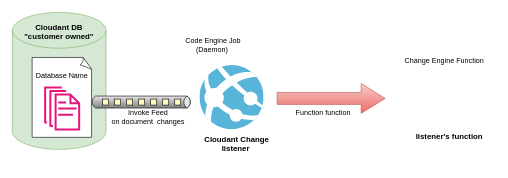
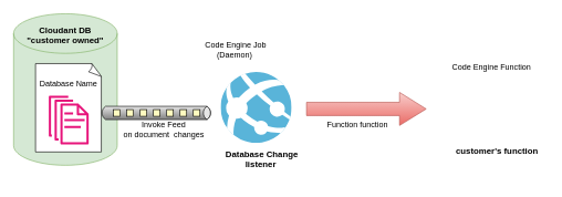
  <mxCell id="0" />
  <mxCell id="1" parent="0" />
  <mxCell id="2" value="Invoke Feed&amp;nbsp;&lt;br&gt;on document&amp;nbsp; changes&amp;nbsp;" style="text;html=1;strokeColor=none;fillColor=none;align=center;verticalAlign=middle;whiteSpace=wrap;rounded=0;" parent="1" vertex="1"><mxGeometry x="173" y="179.5" width="150" height="30" as="geometry" /></mxCell>
- <mxCell id="3" value="&lt;b&gt;&lt;font style=&quot;font-size: 13px;&quot;&gt;Cloudant Change listener&lt;/font&gt;&lt;/b&gt;&amp;nbsp;" style="text;html=1;strokeColor=none;fillColor=none;align=center;verticalAlign=middle;whiteSpace=wrap;rounded=0;" parent="1" vertex="1"><mxGeometry x="319" y="204.27" width="150.43" height="69.5" as="geometry" /></mxCell>
+ <mxCell id="3" value="&lt;b&gt;&lt;font style=&quot;font-size: 13px;&quot;&gt;Database Change listener&lt;/font&gt;&lt;/b&gt;&amp;nbsp;" style="text;html=1;strokeColor=none;fillColor=none;align=center;verticalAlign=middle;whiteSpace=wrap;rounded=0;" parent="1" vertex="1"><mxGeometry x="319" y="204.27" width="150.43" height="69.5" as="geometry" /></mxCell>
  <mxCell id="4" value="&lt;b style=&quot;font-size: 13px;&quot;&gt;Cloudant DB&lt;br&gt;&quot;customer owned&quot;&lt;/b&gt;&lt;br&gt;&lt;br&gt;&lt;br&gt;&lt;br&gt;&lt;br&gt;&lt;br&gt;&lt;br&gt;&lt;br&gt;&lt;br&gt;&lt;br&gt;&lt;br&gt;&lt;br&gt;&lt;br&gt;&lt;br&gt;&lt;br&gt;&lt;br&gt;" style="shape=cylinder3;whiteSpace=wrap;html=1;boundedLbl=1;backgroundOutline=1;size=29.778;fillColor=#d5e8d4;strokeColor=#82b366;" parent="1" vertex="1"><mxGeometry x="20" y="20" width="156" height="228" as="geometry" /></mxCell>
  <mxCell id="5" value="Database Name&lt;br&gt;&lt;br&gt;&lt;br&gt;&lt;br&gt;&lt;br&gt;&lt;br&gt;" style="whiteSpace=wrap;html=1;shape=mxgraph.basic.document" parent="1" vertex="1"><mxGeometry x="53" y="95" width="100" height="133" as="geometry" /></mxCell>
  <mxCell id="6" value="" style="sketch=0;outlineConnect=0;fontColor=#232F3E;gradientColor=none;fillColor=#E7157B;strokeColor=none;dashed=0;verticalLabelPosition=bottom;verticalAlign=top;align=center;html=1;fontSize=12;fontStyle=0;aspect=fixed;pointerEvents=1;shape=mxgraph.aws4.documents;" parent="1" vertex="1"><mxGeometry x="73" y="143.5" width="60" height="73.13" as="geometry" /></mxCell>
  <mxCell id="7" value="" style="strokeWidth=1;outlineConnect=0;dashed=0;align=center;html=1;fontSize=8;shape=mxgraph.eip.dataChannel;verticalLabelPosition=bottom;labelBackgroundColor=#ffffff;verticalAlign=top;" parent="1" vertex="1"><mxGeometry x="150.5" y="155" width="168.5" height="28.5" as="geometry" /></mxCell>
  <mxCell id="8" value="" style="image;sketch=0;aspect=fixed;html=1;points=[];align=center;fontSize=12;image=img/lib/mscae/App_Services.svg;" parent="1" vertex="1"><mxGeometry x="332.13" y="108.07" width="106.87" height="106.87" as="geometry" /></mxCell>
  <mxCell id="9" value="" style="html=1;shadow=0;dashed=0;align=center;verticalAlign=middle;shape=mxgraph.arrows2.arrow;dy=0.6;dx=40;notch=0;fillColor=#f8cecc;gradientColor=#ea6b66;strokeColor=#b85450;" parent="1" vertex="1"><mxGeometry x="461" y="138.32" width="180" height="49.75" as="geometry" /></mxCell>
  <mxCell id="10" value="Function function" style="text;html=1;strokeColor=none;fillColor=none;align=center;verticalAlign=middle;whiteSpace=wrap;rounded=0;" parent="1" vertex="1"><mxGeometry x="463.43" y="173" width="150" height="30" as="geometry" /></mxCell>
  <mxCell id="11" value="&amp;nbsp;Code Engine Job (Daemon)" style="text;html=1;strokeColor=none;fillColor=none;align=center;verticalAlign=middle;whiteSpace=wrap;rounded=0;" parent="1" vertex="1"><mxGeometry x="278" y="48" width="150.43" height="53.5" as="geometry" /></mxCell>
- <mxCell id="12" value="&lt;span style=&quot;font-size: 13px;&quot;&gt;&lt;b&gt;listener's function&lt;/b&gt;&lt;/span&gt;" style="text;html=1;strokeColor=none;fillColor=none;align=center;verticalAlign=middle;whiteSpace=wrap;rounded=0;" parent="1" vertex="1"><mxGeometry x="673" y="192.53" width="150.43" height="69.5" as="geometry" /></mxCell>
- <mxCell id="13" value="&amp;nbsp;Change Engine Function" style="text;html=1;strokeColor=none;fillColor=none;align=center;verticalAlign=middle;whiteSpace=wrap;rounded=0;" parent="1" vertex="1"><mxGeometry x="663" y="76.46" width="150.43" height="49.5" as="geometry" /></mxCell>
+ <mxCell id="12" value="&lt;span style=&quot;font-size: 13px;&quot;&gt;&lt;b&gt;customer's function&lt;/b&gt;&lt;/span&gt;" style="text;html=1;strokeColor=none;fillColor=none;align=center;verticalAlign=middle;whiteSpace=wrap;rounded=0;" parent="1" vertex="1"><mxGeometry x="673" y="192.53" width="150.43" height="69.5" as="geometry" /></mxCell>
+ <mxCell id="13" value="&amp;nbsp;Code Engine Function" style="text;html=1;strokeColor=none;fillColor=none;align=center;verticalAlign=middle;whiteSpace=wrap;rounded=0;" parent="1" vertex="1"><mxGeometry x="663" y="76.46" width="150.43" height="49.5" as="geometry" /></mxCell>
  <mxCell id="14" value="" style="shape=image;html=1;verticalAlign=top;verticalLabelPosition=bottom;labelBackgroundColor=#ffffff;imageAspect=0;aspect=fixed;image=https://cdn3.iconfinder.com/data/icons/snowish/128x128/mimetypes/application-x-executable.png" parent="1" vertex="1"><mxGeometry x="691" y="111.63" width="99.75" height="99.75" as="geometry" /></mxCell>
